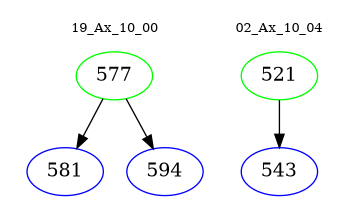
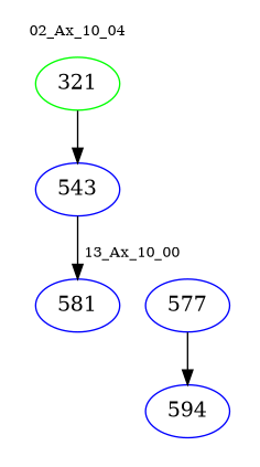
  digraph {
    node [color=blue]
    edge [color=black]
-   n1 [color=green label=577]
+   n1 [label=577]
    n2 [label=581]
    n3 [label=594]
-   n4 [color=green label=521]
+   n4 [color=green label=321]
    n5 [label=543]
    subgraph cluster_1 {
      color=white
      fontsize=10
-     label="19_Ax_10_00"
+     label="13_Ax_10_00"
      n1
      n2
      n3
    }
    subgraph cluster_2 {
      color=white
      fontsize=10
      label="02_Ax_10_04"
      n4
      n5
    }
-   n1 -> n2
+   n5 -> n2
    n1 -> n3
    n4 -> n5
  }
